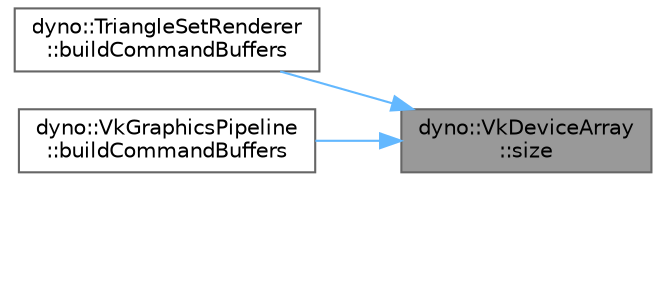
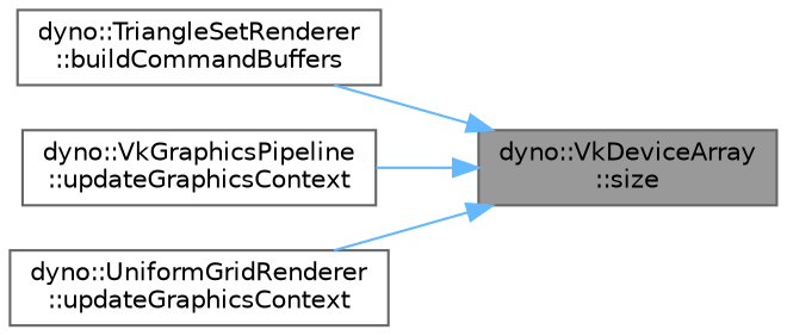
  digraph {
    rankdir=RL
    node [color=grey40 fillcolor=white fontname=Helvetica fontsize=10 shape=box style=filled]
    edge [color=steelblue1 dir=back fontname=Helvetica fontsize=10 labelfontname=Helvetica labelfontsize=10 style=solid]
    n1 [color=gray40 fillcolor=grey60 fontcolor=black height=0.2 label="dyno::VkDeviceArray\l::size" width=0.4]
    n2 [height=0.2 label="dyno::TriangleSetRenderer\l::buildCommandBuffers" width=0.4]
-   n3 [height=0.2 label="dyno::VkGraphicsPipeline\l::buildCommandBuffers" width=0.4]
+   n3 [height=0.2 label="dyno::VkGraphicsPipeline\l::updateGraphicsContext" width=0.4]
+   n4 [height=0.2 label="dyno::UniformGridRenderer\l::updateGraphicsContext" width=0.4]
    n1 -> n2
    n1 -> n3
+   n1 -> n4
  }
